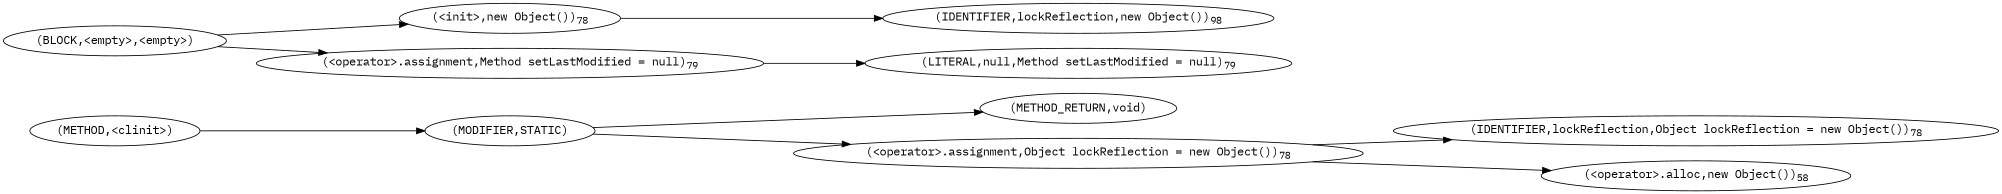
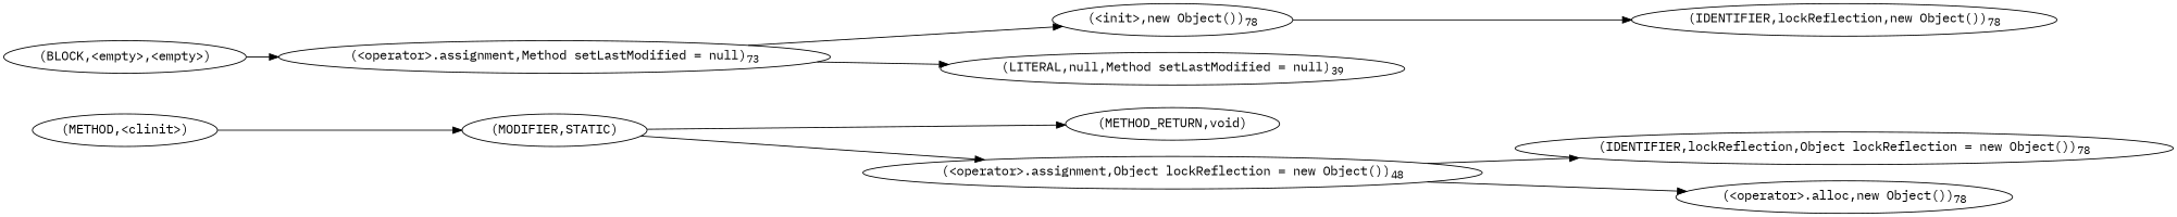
  digraph {
    fontname="IBM Plex Mono"
    rankdir=LR
    node [fontname="IBM Plex Mono"]
    edge [fontname="IBM Plex Mono"]
    n1 [label=<(METHOD,&lt;clinit&gt;)>]
    n2 [label=<(MODIFIER,STATIC)>]
    n3 [label=<(BLOCK,&lt;empty&gt;,&lt;empty&gt;)>]
    n4 [label=<(&lt;init&gt;,new Object())<SUB>78</SUB>>]
-   n5 [label=<(&lt;operator&gt;.assignment,Method setLastModified = null)<SUB>79</SUB>>]
+   n5 [label=<(&lt;operator&gt;.assignment,Method setLastModified = null)<SUB>73</SUB>>]
    n6 [label=<(METHOD_RETURN,void)>]
-   n7 [label=<(&lt;operator&gt;.assignment,Object lockReflection = new Object())<SUB>78</SUB>>]
+   n7 [label=<(&lt;operator&gt;.assignment,Object lockReflection = new Object())<SUB>48</SUB>>]
    n8 [label=<(IDENTIFIER,lockReflection,Object lockReflection = new Object())<SUB>78</SUB>>]
-   n9 [label=<(&lt;operator&gt;.alloc,new Object())<SUB>58</SUB>>]
-   n10 [label=<(IDENTIFIER,lockReflection,new Object())<SUB>98</SUB>>]
-   n11 [label=<(LITERAL,null,Method setLastModified = null)<SUB>79</SUB>>]
+   n9 [label=<(&lt;operator&gt;.alloc,new Object())<SUB>78</SUB>>]
+   n10 [label=<(IDENTIFIER,lockReflection,new Object())<SUB>78</SUB>>]
+   n11 [label=<(LITERAL,null,Method setLastModified = null)<SUB>39</SUB>>]
    n1 -> n2
    n2 -> n6
    n2 -> n7
-   n3 -> n4
+   n5 -> n4
    n3 -> n5
    n4 -> n10
    n5 -> n11
    n7 -> n8
    n7 -> n9
  }
